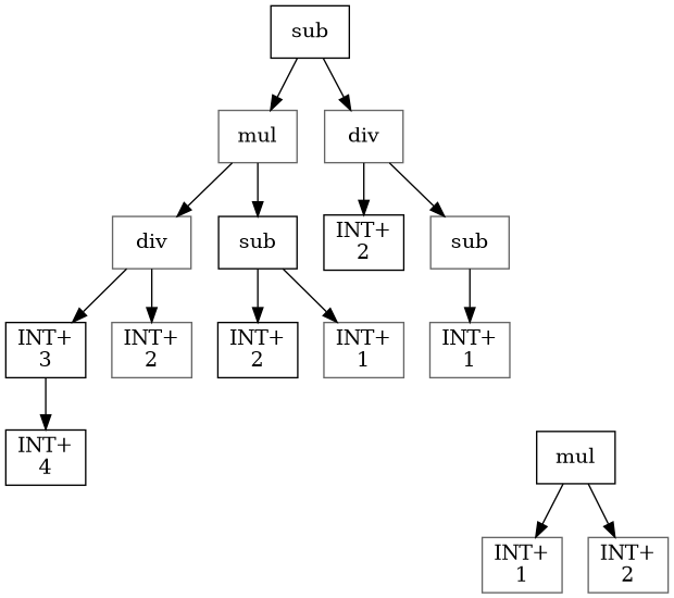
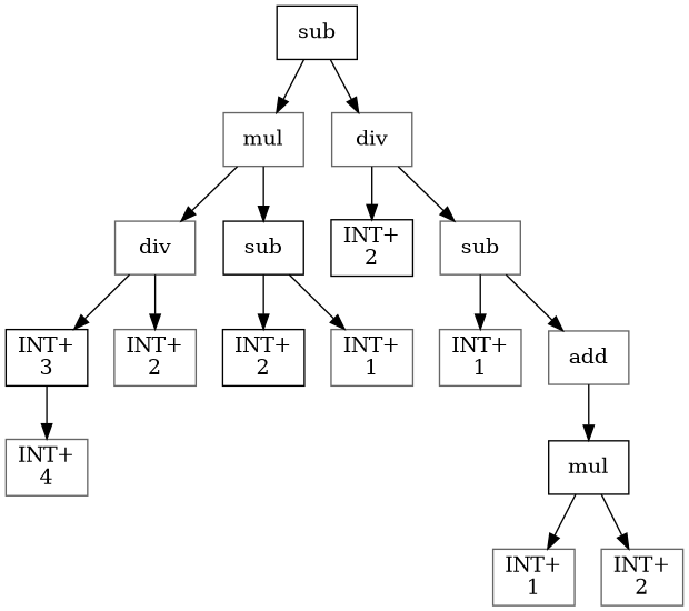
  digraph {
    node [color=gray40 shape=box]
    n1 [color=black label=sub]
    n2 [label=mul]
    n3 [label=div]
    n4 [label=div]
    n5 [color=black label=sub]
    n6 [color=black label="INT+\n2"]
    n7 [label=sub]
    n8 [color=black label="INT+\n3"]
    n9 [label="INT+\n2"]
    n10 [color=black label="INT+\n2"]
    n11 [label="INT+\n1"]
-   n12 [color=black label="INT+\n4"]
+   n12 [label="INT+\n4"]
    n13 [label="INT+\n1"]
+   n14 [label=add]
    n15 [color=black label=mul]
    n16 [label="INT+\n1"]
    n17 [label="INT+\n2"]
    n1 -> n2
    n1 -> n3
    n2 -> n4
    n2 -> n5
    n3 -> n6
    n3 -> n7
    n4 -> n8
    n4 -> n9
    n5 -> n10
    n5 -> n11
    n7 -> n13
+   n7 -> n14
    n8 -> n12
+   n14 -> n15
    n15 -> n16
    n15 -> n17
  }
